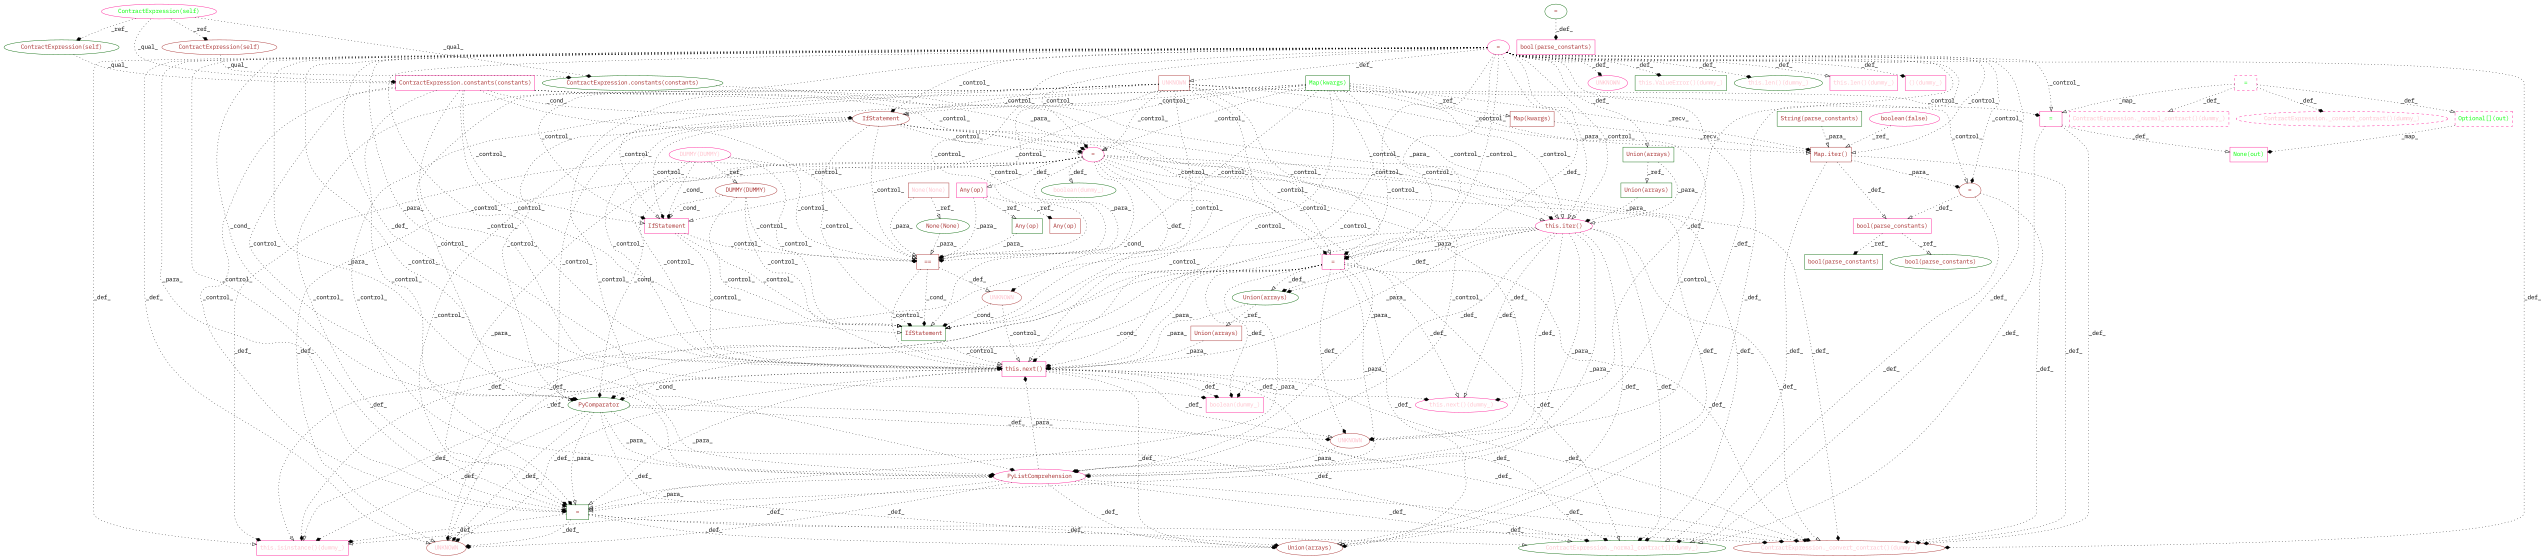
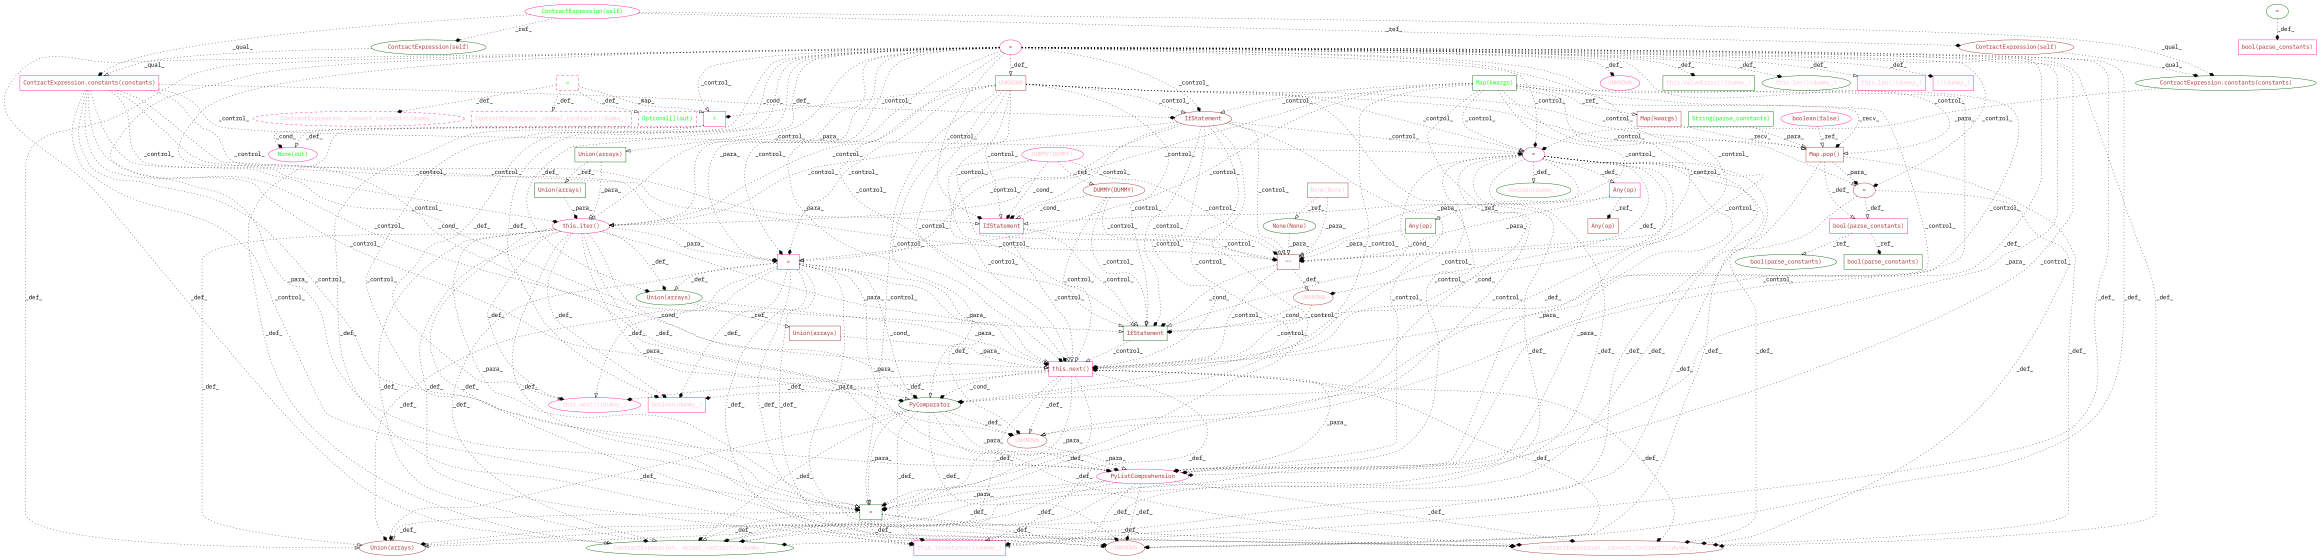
  digraph {
    fontname="IBM Plex Mono"
    node [color=deeppink fontcolor=brown fontname="IBM Plex Mono" shape=box style=solid]
    edge [arrowhead=onormal fontname="IBM Plex Mono" style=dotted]
    n1 [fontcolor=pink label="ContractExpression._convert_contract()(dummy_)" shape=ellipse style=dashed]
    n2 [color=darkgreen fontcolor=pink label="boolean(dummy_)" shape=ellipse]
    n3 [color=darkgreen label="ContractExpression.constants(constants)" shape=ellipse]
    n4 [label="=" shape=ellipse]
    n5 [color=brown label="=="]
    n6 [color=darkgreen label="="]
    n7 [color=darkgreen label=PyComparator shape=ellipse]
    n8 [color=darkgreen label=IfStatement]
    n9 [label=PyListComprehension shape=ellipse]
    n10 [label="this.next()"]
    n11 [color=brown fontcolor=pink label="ContractExpression._convert_contract()(dummy_)" shape=ellipse]
    n12 [color=darkgreen fontcolor=pink label="ContractExpression._normal_contract()(dummy_)" shape=ellipse]
    n13 [label="Any(op)"]
    n14 [fontcolor=pink label="this.isinstance()(dummy_)"]
    n15 [color=brown fontcolor=pink label=UNKNOWN shape=ellipse]
    n16 [color=brown label="Union(arrays)" shape=ellipse]
    n17 [color=brown fontcolor=pink label=UNKNOWN shape=ellipse]
    n18 [color=brown fontcolor=pink label=UNKNOWN shape=ellipse]
    n19 [color=brown label=IfStatement shape=ellipse]
    n20 [label="this.iter()" shape=ellipse]
    n21 [label=IfStatement]
    n22 [label="="]
    n23 [fontcolor=pink label="this.next()(dummy_)" shape=ellipse]
    n24 [fontcolor=pink label="boolean(dummy_)"]
    n25 [color=darkgreen label="Union(arrays)" shape=ellipse]
    n26 [fontcolor=green label="="]
-   n27 [fontcolor=green label="None(out)"]
+   n27 [fontcolor=green label="None(out)" shape=ellipse]
    n28 [color=brown label="Union(arrays)"]
    n29 [color=darkgreen label="=" shape=ellipse]
    n30 [label="bool(parse_constants)"]
    n31 [color=brown label="Any(op)"]
    n32 [color=darkgreen label="Any(op)"]
    n33 [color=brown fontcolor=pink label=UNKNOWN]
    n34 [color=brown label="=" shape=ellipse]
-   n35 [color=brown label="Map.iter()"]
+   n35 [color=brown label="Map.pop()"]
    n36 [label="bool(parse_constants)"]
    n37 [label="boolean(false)" shape=ellipse]
    n38 [label="ContractExpression.constants(constants)"]
    n39 [fontcolor=green label="=" style=dashed]
    n40 [fontcolor=pink label="ContractExpression._normal_contract()(dummy_)" style=dashed]
    n41 [fontcolor=green label="Optional[](out)" style=dashed]
    n42 [color=darkgreen label="bool(parse_constants)"]
    n43 [color=darkgreen label="bool(parse_constants)" shape=ellipse]
    n44 [fontcolor=pink label=UNKNOWN shape=ellipse]
    n45 [color=darkgreen label="Union(arrays)"]
    n46 [color=darkgreen label="Union(arrays)"]
    n47 [color=darkgreen fontcolor=pink label="this.ValueError()(dummy_)"]
    n48 [color=brown label="ContractExpression(self)" shape=ellipse]
    n49 [color=darkgreen label="ContractExpression(self)" shape=ellipse]
    n50 [fontcolor=pink label="DUMMY(DUMMY)" shape=ellipse]
    n51 [color=brown label="DUMMY(DUMMY)" shape=ellipse]
    n52 [color=darkgreen fontcolor=green label="Map(kwargs)"]
    n53 [color=brown label="Map(kwargs)"]
    n54 [color=darkgreen fontcolor=pink label="this.len()(dummy_)" shape=ellipse]
    n55 [label="=" shape=ellipse]
    n56 [fontcolor=pink label="this.len()(dummy_)"]
    n57 [fontcolor=pink label="()(dummy_)"]
    n58 [color=brown fontcolor=pink label="None(None)"]
    n59 [color=darkgreen label="None(None)" shape=ellipse]
    n60 [fontcolor=green label="ContractExpression(self)" shape=ellipse]
-   n61 [color=darkgreen label="String(parse_constants)"]
+   n61 [color=darkgreen fontcolor=green label="String(parse_constants)"]
    n3 -> n4 [arrowhead=diamond label=_para_]
    n4 -> n2 [label=_def_]
    n4 -> n5 [label=_para_]
    n4 -> n6 [arrowhead=diamond label=_para_]
    n4 -> n7 [arrowhead=diamond label=_cond_]
    n4 -> n8 [label=_cond_]
    n4 -> n9 [arrowhead=diamond label=_para_]
    n4 -> n10 [label=_control_]
    n4 -> n11 [arrowhead=diamond label=_def_]
    n4 -> n12 [arrowhead=diamond label=_def_]
    n4 -> n13 [label=_def_]
    n4 -> n14 [arrowhead=diamond label=_def_]
    n4 -> n15 [label=_def_]
    n4 -> n16 [label=_def_]
    n4 -> n17 [arrowhead=diamond label=_def_]
    n4 -> n18 [label=_def_]
    n5 -> n8 [arrowhead=diamond label=_cond_]
    n5 -> n10 [label=_control_]
    n5 -> n17 [label=_def_]
    n6 -> n11 [arrowhead=diamond label=_def_]
    n6 -> n12 [label=_def_]
    n6 -> n14 [arrowhead=diamond label=_def_]
    n6 -> n15 [arrowhead=diamond label=_def_]
    n6 -> n16 [label=_def_]
    n7 -> n6 [label=_para_]
    n7 -> n9 [arrowhead=diamond label=_para_]
    n7 -> n11 [arrowhead=diamond label=_def_]
    n7 -> n12 [arrowhead=diamond label=_def_]
    n7 -> n14 [arrowhead=diamond label=_def_]
    n7 -> n15 [arrowhead=diamond label=_def_]
    n7 -> n16 [arrowhead=diamond label=_def_]
    n7 -> n18 [arrowhead=diamond label=_def_]
    n8 -> n10 [label=_control_]
    n9 -> n6 [label=_para_]
    n9 -> n10 [arrowhead=diamond label=_para_]
    n9 -> n11 [arrowhead=diamond label=_def_]
    n9 -> n12 [label=_def_]
    n9 -> n14 [label=_def_]
    n9 -> n15 [arrowhead=diamond label=_def_]
    n9 -> n16 [label=_def_]
    n10 -> n6 [label=_para_]
    n10 -> n7 [arrowhead=diamond label=_cond_]
    n10 -> n11 [arrowhead=diamond label=_def_]
    n10 -> n12 [arrowhead=diamond label=_def_]
    n10 -> n14 [label=_def_]
    n10 -> n15 [arrowhead=diamond label=_def_]
    n10 -> n16 [arrowhead=diamond label=_def_]
    n10 -> n18 [label=_def_]
    n10 -> n23 [arrowhead=diamond label=_def_]
    n10 -> n24 [arrowhead=diamond label=_def_]
    n13 -> n5 [label=_para_]
    n13 -> n31 [arrowhead=diamond label=_ref_]
    n13 -> n32 [label=_ref_]
    n17 -> n8 [arrowhead=diamond label=_cond_]
    n17 -> n10 [label=_control_]
    n18 -> n9 [label=_para_]
    n19 -> n4 [label=_control_]
    n19 -> n5 [label=_control_]
    n19 -> n6 [arrowhead=diamond label=_control_]
    n19 -> n7 [label=_control_]
    n19 -> n8 [arrowhead=diamond label=_control_]
    n19 -> n9 [label=_control_]
    n19 -> n10 [arrowhead=diamond label=_control_]
    n19 -> n20 [label=_control_]
    n19 -> n21 [arrowhead=diamond label=_control_]
    n19 -> n22 [label=_control_]
    n20 -> n6 [label=_para_]
+   n20 -> n7 [label=_cond_]
    n20 -> n9 [label=_para_]
    n20 -> n10 [label=_para_]
    n20 -> n11 [label=_def_]
    n20 -> n12 [arrowhead=diamond label=_def_]
    n20 -> n14 [arrowhead=diamond label=_def_]
    n20 -> n15 [arrowhead=diamond label=_def_]
    n20 -> n16 [label=_def_]
    n20 -> n18 [arrowhead=diamond label=_def_]
    n20 -> n22 [label=_para_]
    n20 -> n23 [label=_def_]
    n20 -> n24 [arrowhead=diamond label=_def_]
    n20 -> n25 [arrowhead=diamond label=_def_]
    n21 -> n5 [arrowhead=diamond label=_control_]
    n21 -> n8 [label=_control_]
    n21 -> n10 [label=_control_]
    n22 -> n6 [label=_para_]
    n22 -> n7 [arrowhead=diamond label=_cond_]
    n22 -> n9 [arrowhead=diamond label=_para_]
    n22 -> n10 [label=_para_]
    n22 -> n11 [arrowhead=diamond label=_def_]
    n22 -> n12 [label=_def_]
    n22 -> n14 [label=_def_]
    n22 -> n15 [label=_def_]
    n22 -> n16 [arrowhead=diamond label=_def_]
    n22 -> n18 [arrowhead=diamond label=_def_]
    n22 -> n23 [label=_def_]
    n22 -> n24 [arrowhead=diamond label=_def_]
    n22 -> n25 [label=_def_]
    n25 -> n10 [arrowhead=diamond label=_para_]
    n25 -> n28 [label=_ref_]
    n26 -> n11 [arrowhead=diamond label=_def_]
    n26 -> n12 [label=_def_]
    n26 -> n27 [label=_def_]
    n28 -> n10 [label=_para_]
    n29 -> n30 [arrowhead=diamond label=_def_]
    n32 -> n5 [arrowhead=diamond label=_para_]
    n33 -> n4 [label=_control_]
    n33 -> n5 [label=_control_]
    n33 -> n6 [label=_control_]
    n33 -> n7 [label=_control_]
    n33 -> n8 [label=_control_]
    n33 -> n9 [arrowhead=diamond label=_control_]
    n33 -> n10 [arrowhead=diamond label=_control_]
    n33 -> n19 [label=_control_]
    n33 -> n20 [label=_control_]
    n33 -> n21 [label=_control_]
    n33 -> n22 [arrowhead=diamond label=_control_]
    n33 -> n26 [arrowhead=diamond label=_control_]
    n33 -> n34 [label=_control_]
    n33 -> n35 [label=_control_]
    n34 -> n11 [arrowhead=diamond label=_def_]
    n34 -> n12 [arrowhead=diamond label=_def_]
    n34 -> n36 [label=_def_]
    n35 -> n11 [arrowhead=diamond label=_def_]
    n35 -> n12 [label=_def_]
    n35 -> n34 [arrowhead=diamond label=_para_]
    n35 -> n36 [label=_def_]
    n36 -> n42 [arrowhead=diamond label=_ref_]
    n36 -> n43 [label=_ref_]
    n37 -> n35 [label=_ref_]
    n38 -> n4 [arrowhead=diamond label=_control_]
    n38 -> n5 [label=_control_]
    n38 -> n6 [label=_control_]
    n38 -> n7 [arrowhead=diamond label=_control_]
    n38 -> n8 [label=_control_]
    n38 -> n9 [label=_control_]
    n38 -> n10 [label=_control_]
    n38 -> n19 [arrowhead=diamond label=_cond_]
    n38 -> n20 [arrowhead=diamond label=_control_]
    n38 -> n21 [label=_control_]
    n38 -> n22 [arrowhead=diamond label=_control_]
    n39 -> n1 [arrowhead=diamond label=_def_]
    n39 -> n26 [label=_map_]
    n39 -> n40 [label=_def_]
    n39 -> n41 [label=_def_]
-   n41 -> n27 [arrowhead=diamond label=_map_]
+   n41 -> n27 [arrowhead=diamond label=_cond_]
    n45 -> n20 [label=_para_]
    n45 -> n46 [label=_ref_]
    n46 -> n20 [arrowhead=diamond label=_para_]
    n48 -> n3 [arrowhead=diamond label=_qual_]
    n49 -> n38 [label=_qual_]
    n50 -> n5 [label=_control_]
    n50 -> n8 [label=_control_]
    n50 -> n10 [label=_control_]
    n50 -> n21 [arrowhead=diamond label=_cond_]
    n50 -> n51 [label=_ref_]
    n51 -> n5 [arrowhead=diamond label=_control_]
    n51 -> n8 [label=_control_]
    n51 -> n10 [label=_control_]
    n51 -> n21 [label=_cond_]
    n52 -> n4 [label=_control_]
    n52 -> n5 [arrowhead=diamond label=_control_]
    n52 -> n6 [arrowhead=diamond label=_control_]
    n52 -> n7 [arrowhead=diamond label=_control_]
    n52 -> n8 [label=_control_]
    n52 -> n9 [arrowhead=diamond label=_control_]
    n52 -> n10 [arrowhead=diamond label=_control_]
    n52 -> n19 [label=_control_]
    n52 -> n20 [label=_control_]
    n52 -> n21 [label=_control_]
    n52 -> n22 [label=_control_]
    n52 -> n35 [arrowhead=diamond label=_recv_]
    n52 -> n53 [label=_ref_]
    n53 -> n35 [label=_recv_]
    n55 -> n4 [arrowhead=diamond label=_control_]
    n55 -> n5 [label=_control_]
    n55 -> n6 [arrowhead=diamond label=_para_]
    n55 -> n6 [arrowhead=diamond label=_control_]
    n55 -> n7 [label=_cond_]
    n55 -> n8 [label=_control_]
    n55 -> n9 [arrowhead=diamond label=_para_]
    n55 -> n9 [arrowhead=diamond label=_control_]
    n55 -> n10 [arrowhead=diamond label=_para_]
    n55 -> n10 [label=_control_]
    n55 -> n11 [arrowhead=diamond label=_def_]
    n55 -> n12 [label=_def_]
    n55 -> n14 [label=_def_]
    n55 -> n15 [label=_def_]
    n55 -> n16 [label=_def_]
    n55 -> n18 [label=_def_]
    n55 -> n19 [arrowhead=diamond label=_control_]
    n55 -> n20 [label=_para_]
    n55 -> n20 [label=_control_]
    n55 -> n21 [arrowhead=diamond label=_control_]
    n55 -> n22 [arrowhead=diamond label=_para_]
    n55 -> n22 [arrowhead=diamond label=_control_]
    n55 -> n23 [arrowhead=diamond label=_def_]
    n55 -> n24 [arrowhead=diamond label=_def_]
    n55 -> n25 [arrowhead=diamond label=_def_]
    n55 -> n26 [label=_control_]
    n55 -> n33 [label=_def_]
    n55 -> n34 [arrowhead=diamond label=_control_]
    n55 -> n35 [label=_control_]
    n55 -> n44 [arrowhead=diamond label=_def_]
    n55 -> n45 [label=_def_]
    n55 -> n47 [arrowhead=diamond label=_def_]
    n55 -> n54 [arrowhead=diamond label=_def_]
    n55 -> n56 [label=_def_]
    n55 -> n57 [arrowhead=diamond label=_def_]
    n58 -> n5 [label=_para_]
    n58 -> n59 [label=_ref_]
    n59 -> n5 [label=_para_]
    n60 -> n3 [arrowhead=diamond label=_qual_]
    n60 -> n38 [arrowhead=diamond label=_qual_]
    n60 -> n48 [arrowhead=diamond label=_ref_]
    n60 -> n49 [arrowhead=diamond label=_ref_]
    n61 -> n35 [label=_para_]
  }
